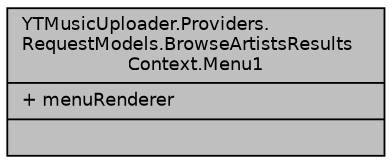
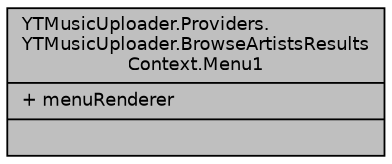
  digraph {
-   n1 [color=black fillcolor=grey75 fontcolor=black fontname=Helvetica fontsize=10 height=0.2 label="{YTMusicUploader.Providers.\lRequestModels.BrowseArtistsResults\lContext.Menu1\n|+ menuRenderer\l|}" shape=record style=filled width=0.4]
+   n1 [color=black fillcolor=grey75 fontcolor=black fontname=Helvetica fontsize=10 height=0.2 label="{YTMusicUploader.Providers.\lYTMusicUploader.BrowseArtistsResults\lContext.Menu1\n|+ menuRenderer\l|}" shape=record style=filled width=0.4]
  }
